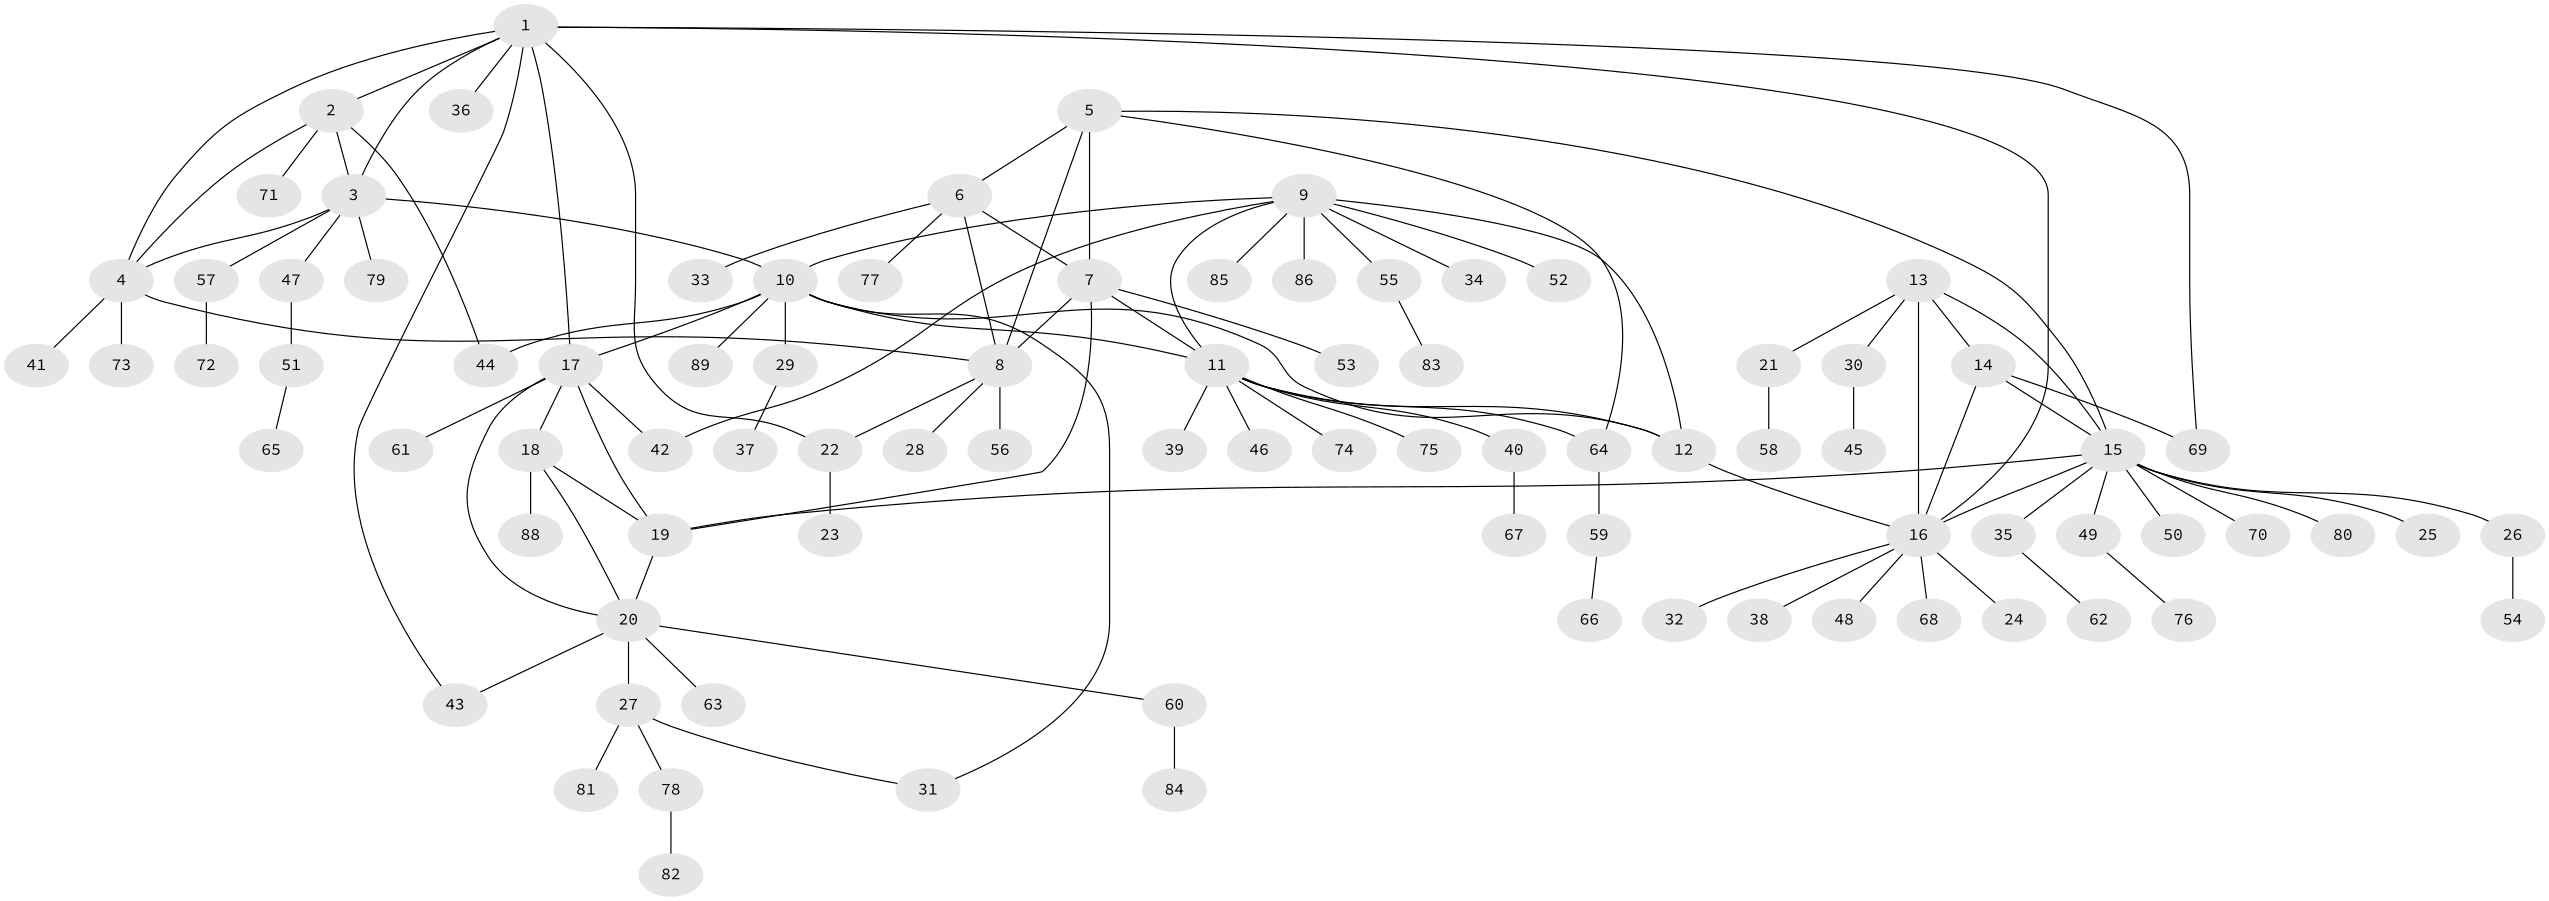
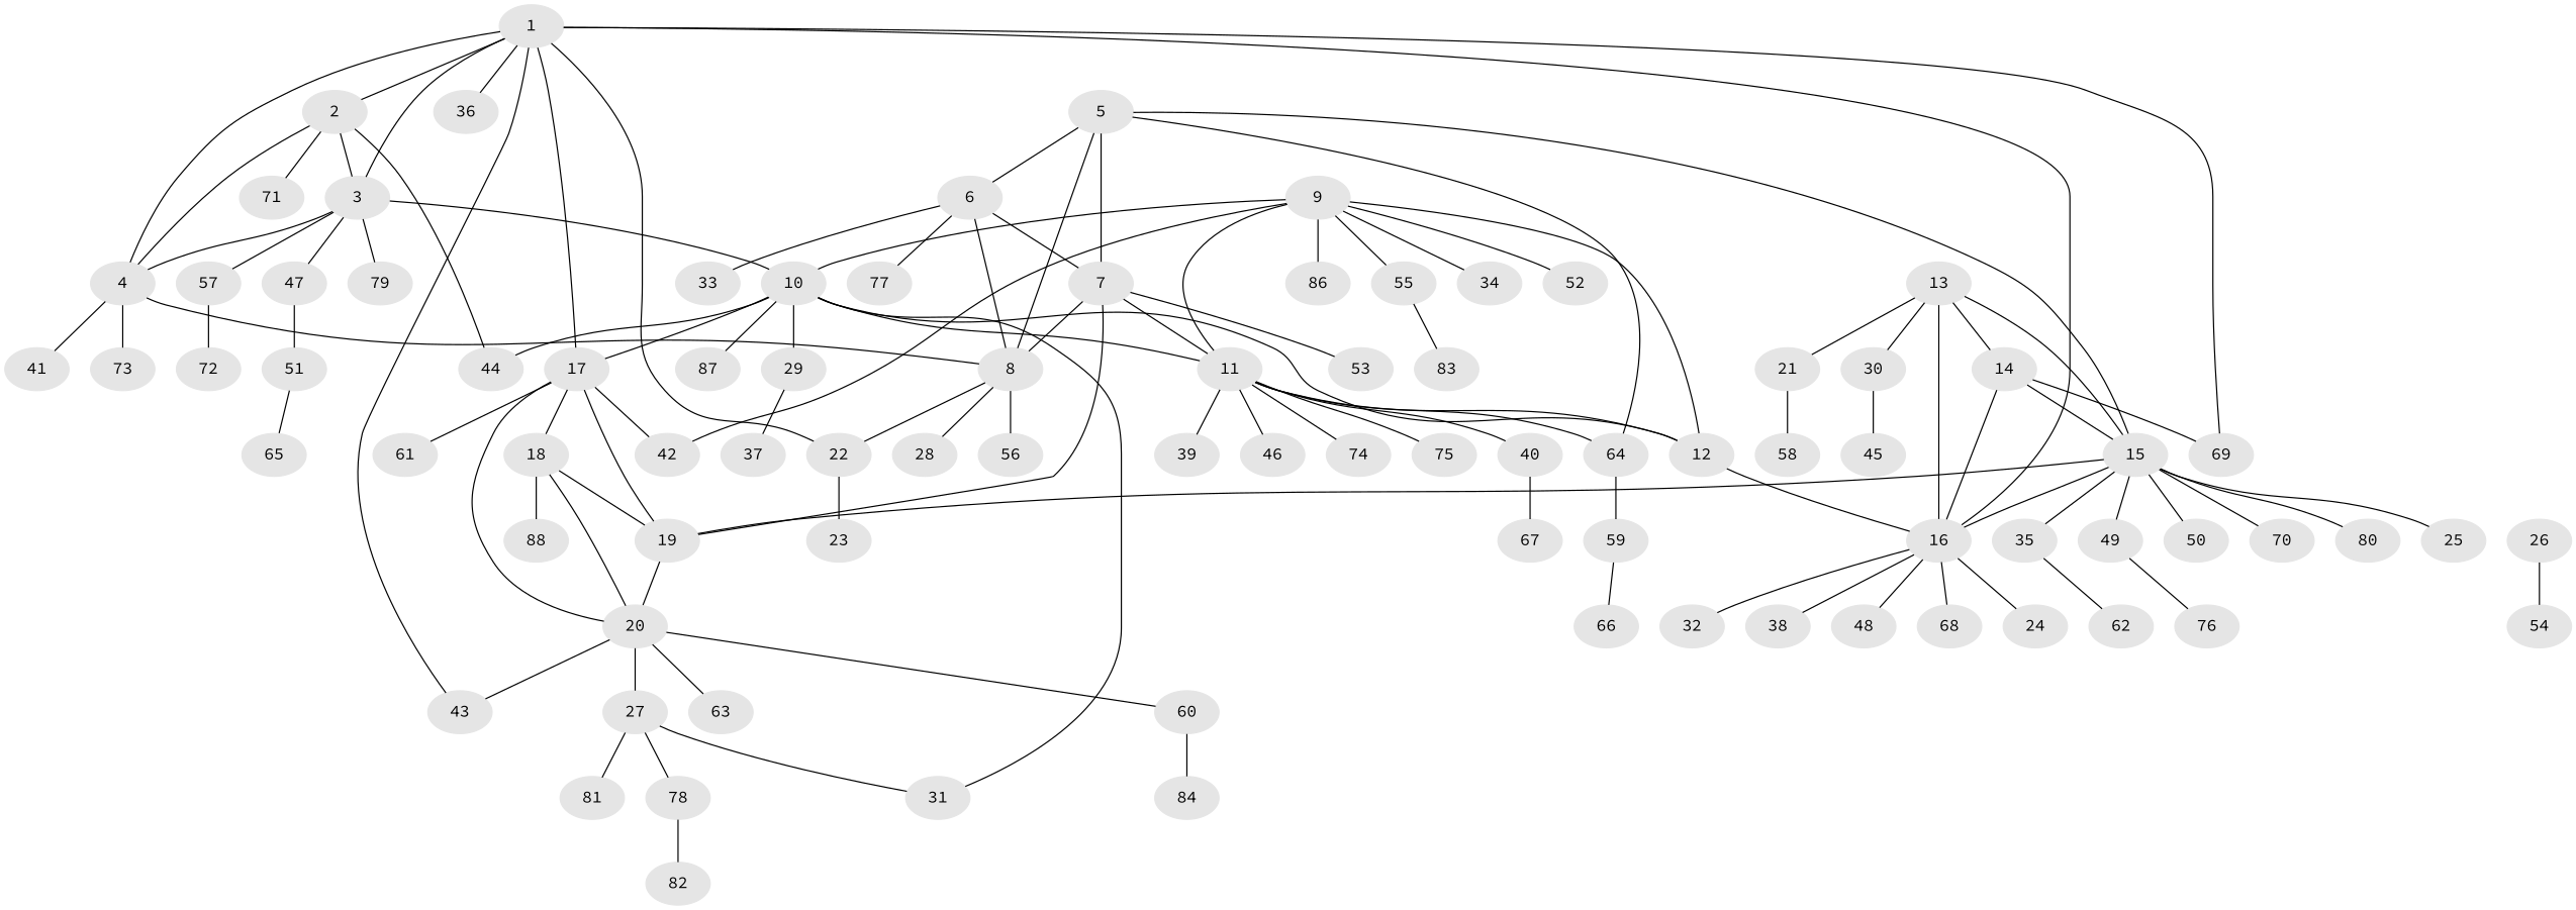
  graph {
    fontname="Source Code Pro"
    node [color=gray90 fontname="Source Code Pro" style=filled]
    edge [fontname="Source Code Pro"]
    1
    2
    3
    4
    16
    17
    22
    36
    43
    69
    44
    71
    10
    47
    57
    79
    8
    41
    73
    24
    32
    38
    48
    68
    19
    42
    18
    20
    61
    23
    11
    12
    29
    31
-   87 [label=89]
+   87
    51
    72
    28
    56
    5
    6
    7
    15
    64
    33
    77
    53
    25
    26
    35
    49
    50
    70
    80
    59
    39
    40
    46
    74
    75
    9
    34
    52
    55
-   85
    86
    83
    37
    67
    13
    14
    21
    30
    58
    45
    54
    62
    76
    66
    88
    27
    60
    63
    78
    81
    84
    82
    65
    1 -- 2
    1 -- 3
    1 -- 4
    1 -- 16
    1 -- 17
    1 -- 22
    1 -- 36
    1 -- 43
    1 -- 69
    2 -- 3
    2 -- 4
    2 -- 44
    2 -- 71
    3 -- 4
    3 -- 10
    3 -- 47
    3 -- 57
    3 -- 79
    4 -- 8
    4 -- 41
    4 -- 73
    16 -- 24
    16 -- 32
    16 -- 38
    16 -- 48
    16 -- 68
    17 -- 19
    17 -- 42
    17 -- 18
    17 -- 20
    17 -- 61
    22 -- 23
    10 -- 17
    10 -- 44
    10 -- 11
    10 -- 12
    10 -- 29
    10 -- 31
    10 -- 87
    47 -- 51
    57 -- 72
    8 -- 22
    8 -- 28
    8 -- 56
    19 -- 20
    18 -- 19
    18 -- 20
    18 -- 88
    20 -- 43
    20 -- 27
    20 -- 60
    20 -- 63
    11 -- 12
    11 -- 64
    11 -- 39
    11 -- 40
    11 -- 46
    11 -- 74
    11 -- 75
    12 -- 16
    29 -- 37
    51 -- 65
    5 -- 8
    5 -- 6
    5 -- 7
    5 -- 15
    5 -- 64
    6 -- 8
    6 -- 7
    6 -- 33
    6 -- 77
    7 -- 8
    7 -- 19
    7 -- 11
    7 -- 53
    15 -- 16
    15 -- 19
    15 -- 25
-   15 -- 26
    15 -- 35
    15 -- 49
    15 -- 50
    15 -- 70
    15 -- 80
    64 -- 59
    26 -- 54
    35 -- 62
    49 -- 76
    59 -- 66
    40 -- 67
    9 -- 10
    9 -- 42
    9 -- 11
    9 -- 12
    9 -- 34
    9 -- 52
    9 -- 55
-   9 -- 85
    9 -- 86
    55 -- 83
    13 -- 16
    13 -- 15
    13 -- 14
    13 -- 21
    13 -- 30
    14 -- 16
    14 -- 69
    14 -- 15
    21 -- 58
    30 -- 45
    27 -- 31
    27 -- 78
    27 -- 81
    60 -- 84
    78 -- 82
  }
